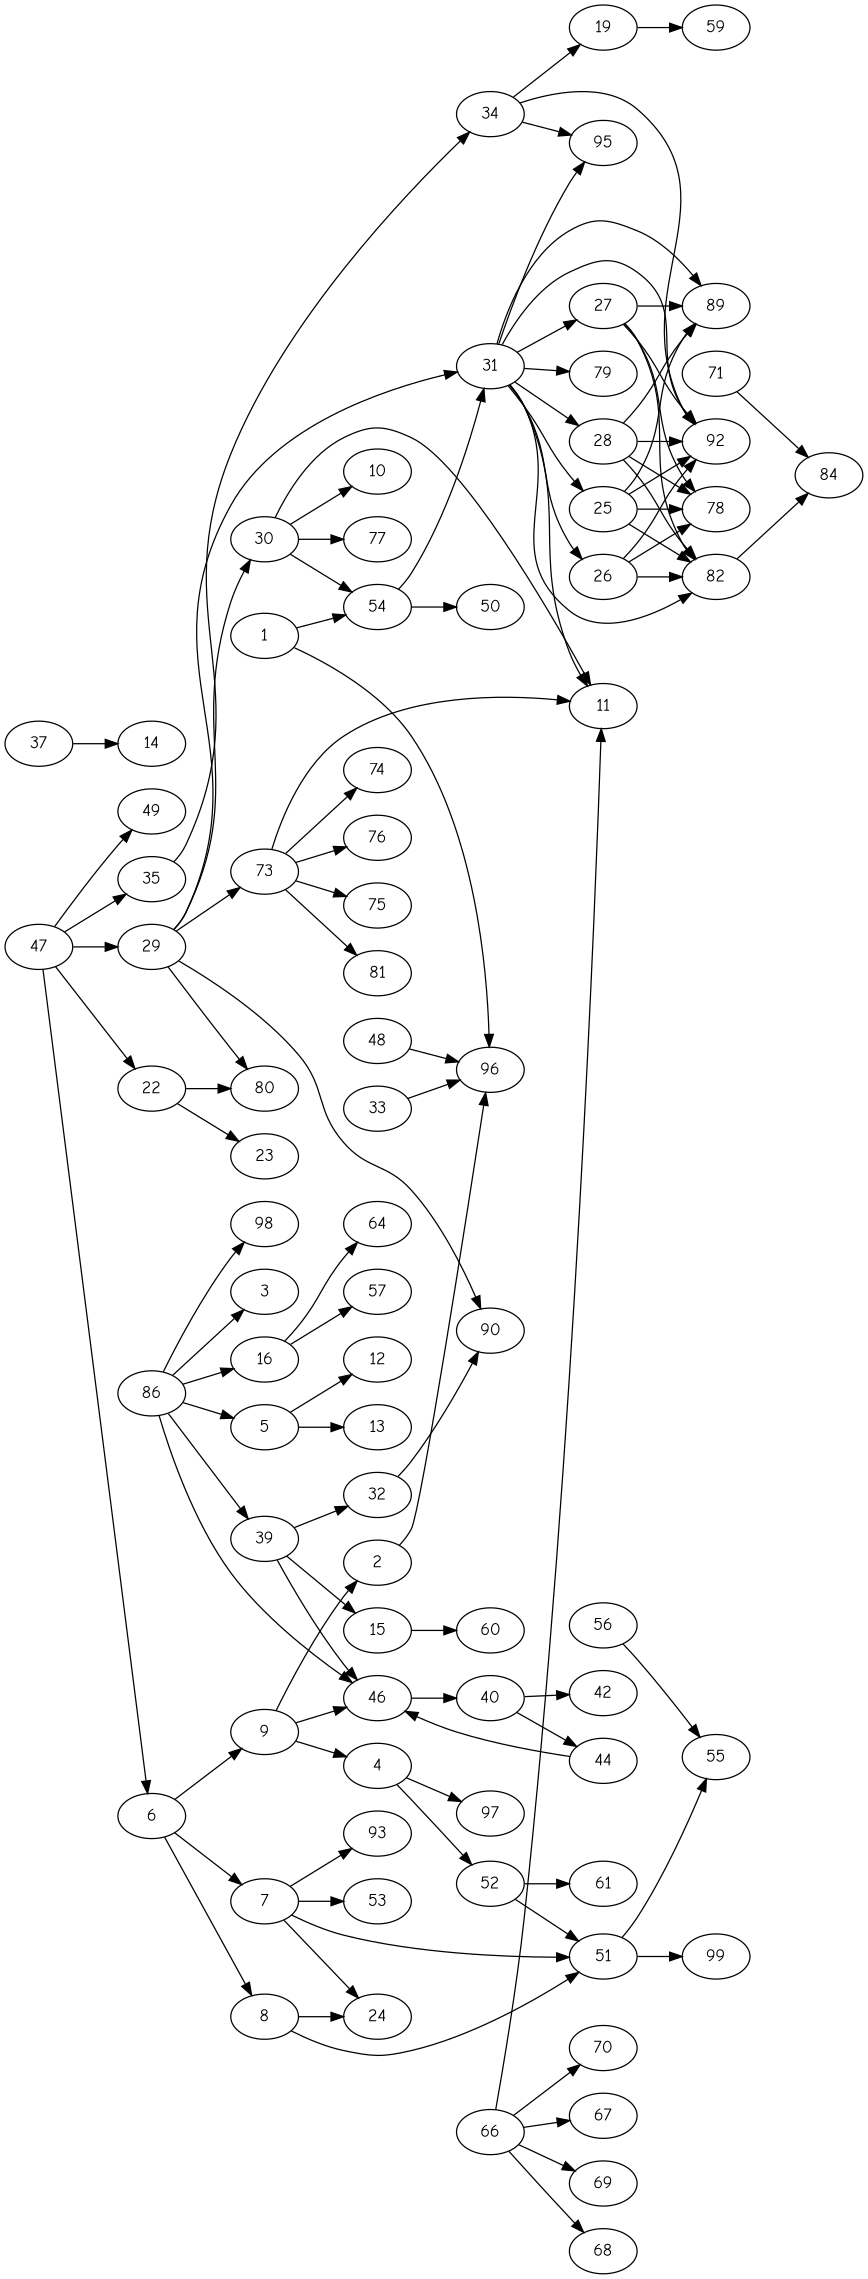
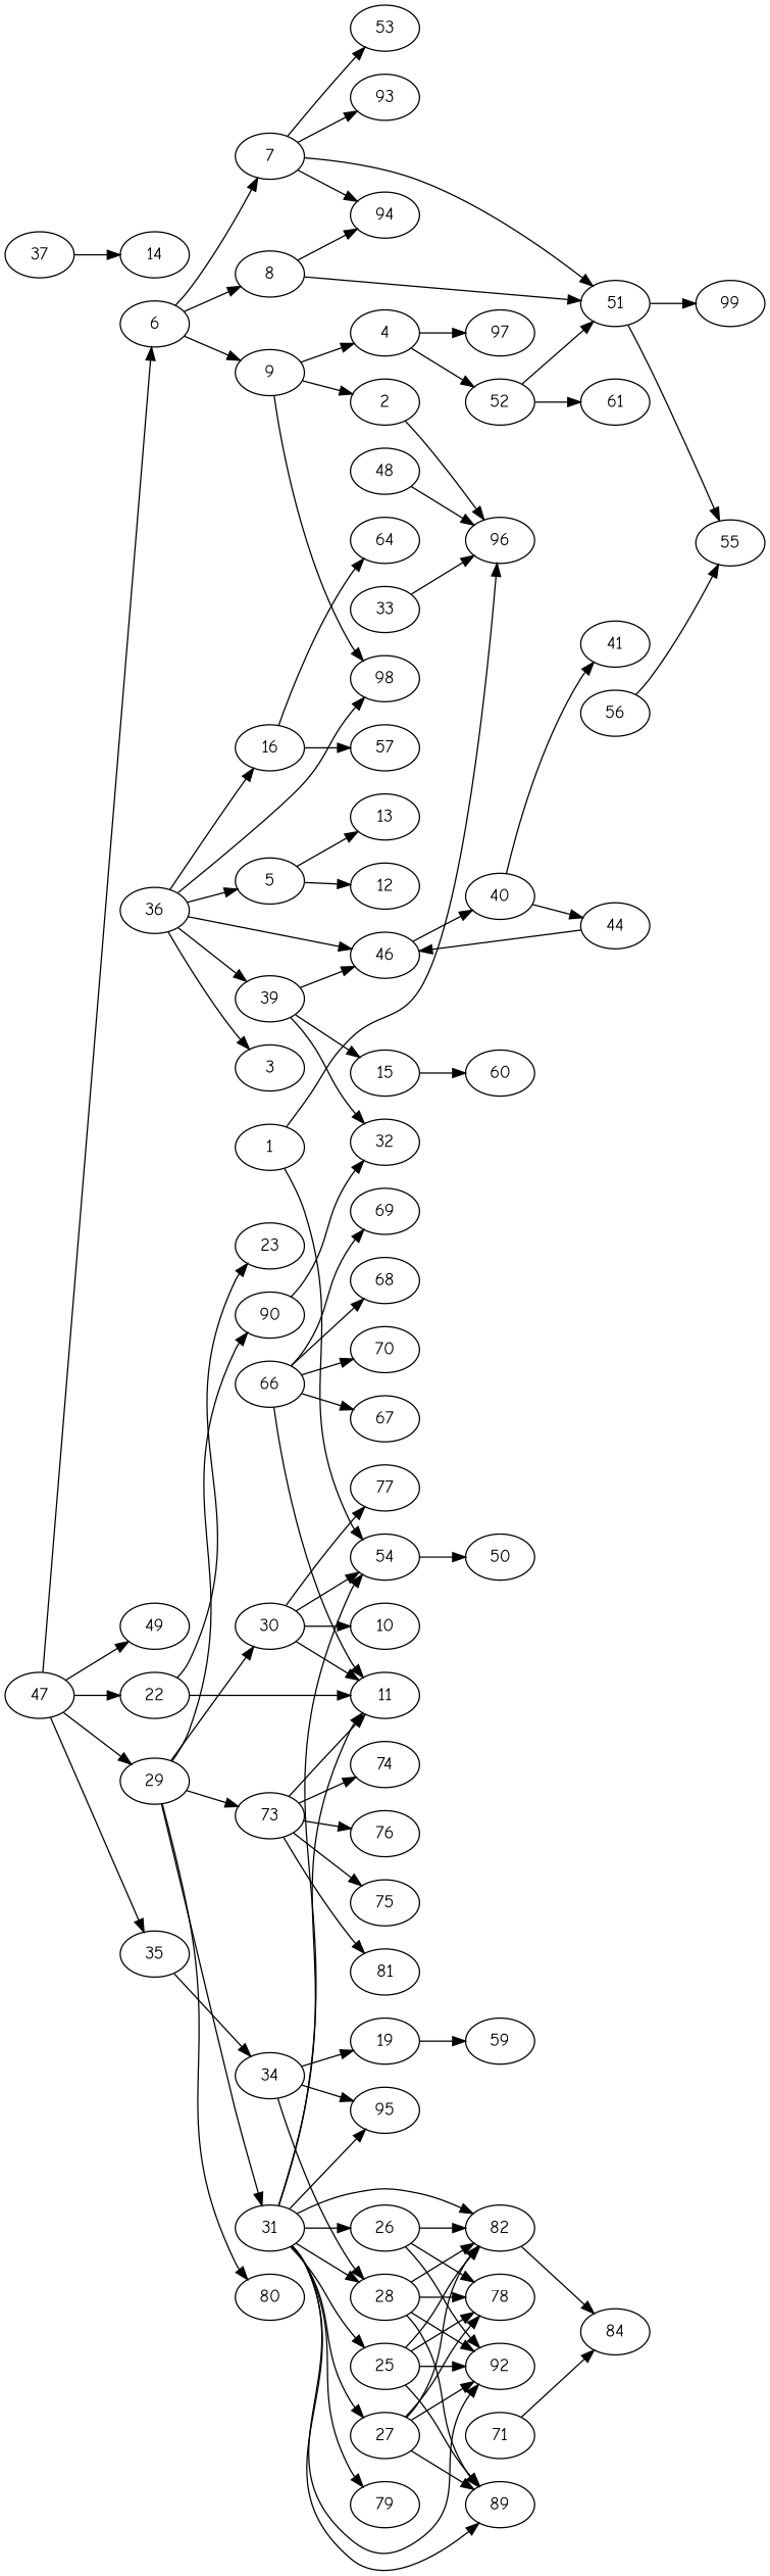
  digraph {
    fontname="Comic Neue"
    rankdir=LR
    node [fontname="Comic Neue"]
    edge [fontname="Comic Neue"]
    1
    54
    96
    50
    7
-   94 [label=24]
+   94
    93
    51
    53
    55
    99
    16
    64
    57
    31
    25
    92
    11
    82
    89
    95
    79
    28
    27
    26
    78
    84
    37
    14
    8
    46
    40
    44
-   42
+   42 [label=41]
    71
    15
    60
    22
    23
    5
    12
    13
-   36 [label=86]
+   36
    98
    3
    39
    32
    90
    47
    49
    29
    6
    35
    30
    73
    80
    9
    34
    2
    4
    52
    97
    61
    66
    67
    69
    68
    70
    19
    59
    10
    77
    74
    76
    75
    81
    33
    48
    56
    1 -> 54
    1 -> 96
    54 -> 50
    7 -> 94
    7 -> 93
    7 -> 51
    7 -> 53
    51 -> 55
    51 -> 99
    16 -> 64
    16 -> 57
-   54 -> 31
+   31 -> 54
    31 -> 25
    31 -> 92
    31 -> 11
    31 -> 82
    31 -> 89
    31 -> 95
    31 -> 79
    31 -> 28
    31 -> 27
    31 -> 26
    25 -> 92
    25 -> 82
    25 -> 89
    25 -> 78
    82 -> 84
    28 -> 92
    28 -> 82
    28 -> 89
    28 -> 78
    27 -> 92
    27 -> 82
    27 -> 89
    27 -> 78
    26 -> 92
    26 -> 82
    26 -> 78
    37 -> 14
    8 -> 94
    8 -> 51
    46 -> 40
    40 -> 44
    40 -> 42
    44 -> 46
    71 -> 84
    15 -> 60
-   22 -> 80
+   22 -> 11
    22 -> 23
    5 -> 12
    5 -> 13
    36 -> 16
    36 -> 46
    36 -> 5
    36 -> 98
    36 -> 3
    36 -> 39
    39 -> 46
    39 -> 15
    39 -> 32
-   32 -> 90
+   90 -> 32
    47 -> 22
    47 -> 49
    47 -> 29
    47 -> 6
    47 -> 35
    29 -> 31
    29 -> 90
    29 -> 30
    29 -> 73
    29 -> 80
    6 -> 7
    6 -> 8
    6 -> 9
    35 -> 34
    30 -> 54
    30 -> 11
    30 -> 10
    30 -> 77
    73 -> 11
    73 -> 74
    73 -> 76
    73 -> 75
    73 -> 81
-   9 -> 46
+   9 -> 98
    9 -> 2
    9 -> 4
-   34 -> 92
+   34 -> 28
    34 -> 95
    34 -> 19
    2 -> 96
    4 -> 52
    4 -> 97
    52 -> 51
    52 -> 61
    66 -> 11
    66 -> 67
    66 -> 69
    66 -> 68
    66 -> 70
    19 -> 59
    33 -> 96
    48 -> 96
    56 -> 55
  }
